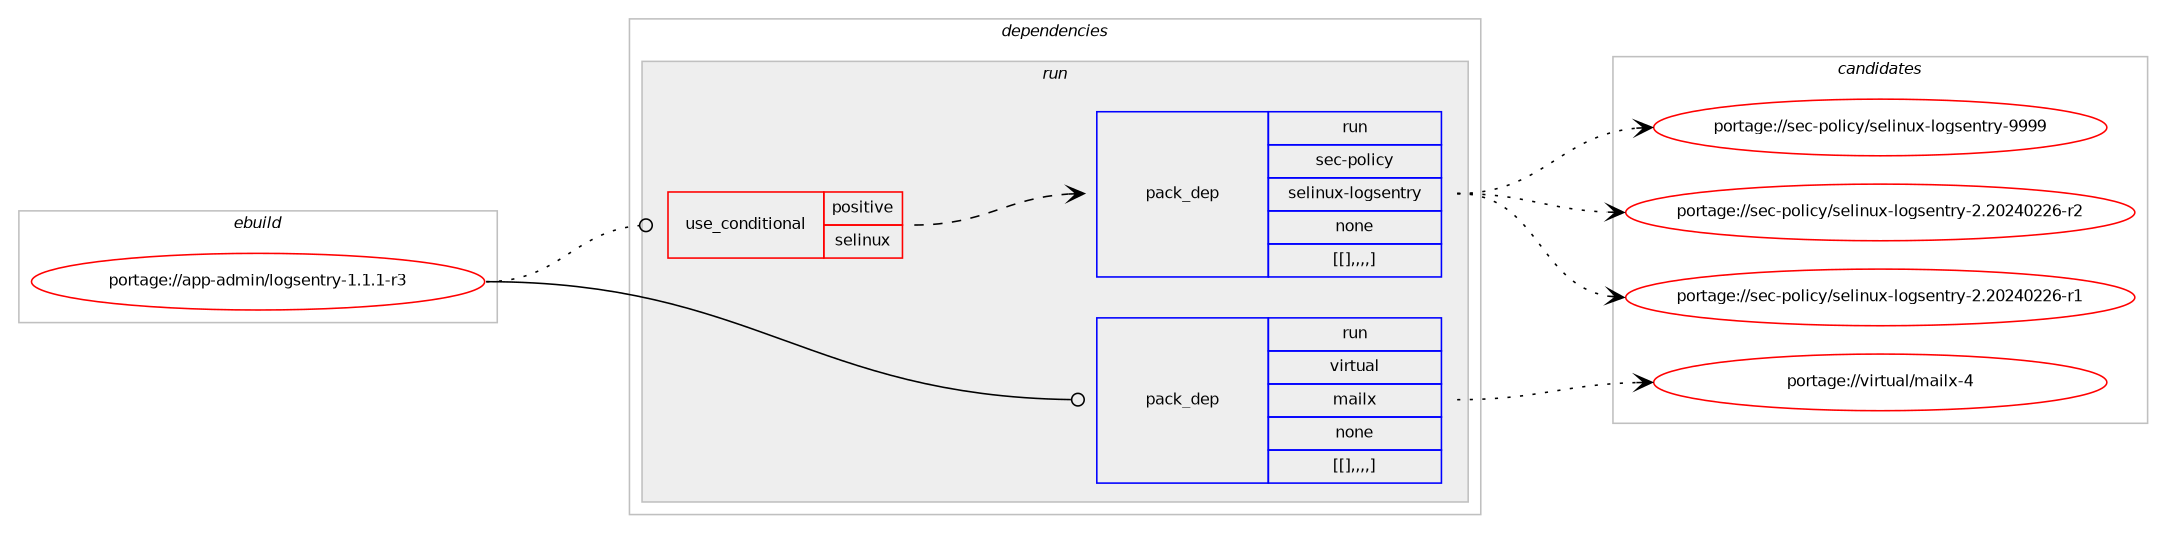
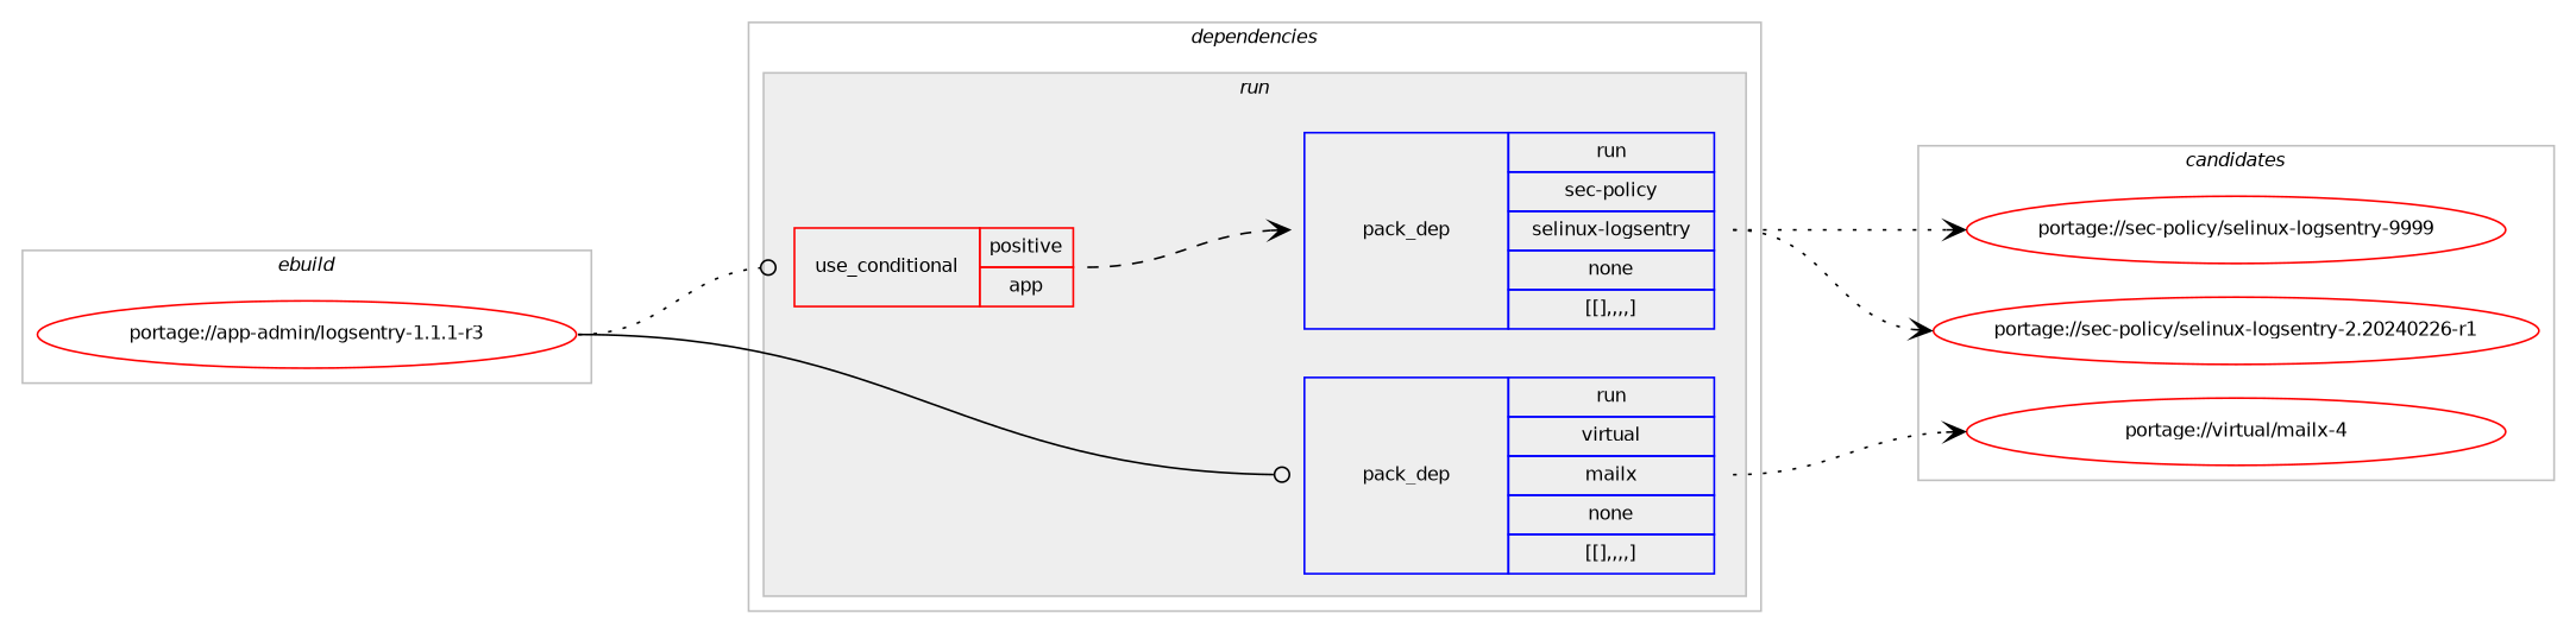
  digraph {
    compound=true
    concentrate=true
    fontname=Helvetica
    fontsize=10
    newrank=true
    rankdir=LR
    ranksep=1.5
    node [color=red fontname=Helvetica fontsize=10]
    edge [arrowhead=vee headport=w style=dotted tailport=e weight=100]
    n1 [label="portage://app-admin/logsentry-1.1.1-r3" width=4]
    n2 [color=blue label=<<TABLE BORDER="0" CELLBORDER="1" CELLSPACING="0" CELLPADDING="4" WIDTH="220"><TR><TD ROWSPAN="6" CELLPADDING="30">pack_dep</TD></TR><TR><TD WIDTH="110">run</TD></TR><TR><TD>sec-policy</TD></TR><TR><TD>selinux-logsentry</TD></TR><TR><TD>none</TD></TR><TR><TD>[[],,,,]</TD></TR></TABLE>> shape=none]
-   n3 [label=<<TABLE BORDER="0" CELLBORDER="1" CELLSPACING="0" CELLPADDING="4"><TR><TD ROWSPAN="3" CELLPADDING="10">use_conditional</TD></TR><TR><TD>positive</TD></TR><TR><TD>selinux</TD></TR></TABLE>> shape=none]
+   n3 [label=<<TABLE BORDER="0" CELLBORDER="1" CELLSPACING="0" CELLPADDING="4"><TR><TD ROWSPAN="3" CELLPADDING="10">use_conditional</TD></TR><TR><TD>positive</TD></TR><TR><TD>app</TD></TR></TABLE>> shape=none]
    n4 [color=blue label=<<TABLE BORDER="0" CELLBORDER="1" CELLSPACING="0" CELLPADDING="4" WIDTH="220"><TR><TD ROWSPAN="6" CELLPADDING="30">pack_dep</TD></TR><TR><TD WIDTH="110">run</TD></TR><TR><TD>virtual</TD></TR><TR><TD>mailx</TD></TR><TR><TD>none</TD></TR><TR><TD>[[],,,,]</TD></TR></TABLE>> shape=none]
    n5 [label="portage://sec-policy/selinux-logsentry-9999" width=4]
-   n6 [label="portage://sec-policy/selinux-logsentry-2.20240226-r2" width=4]
    n7 [label="portage://sec-policy/selinux-logsentry-2.20240226-r1" width=4]
    n8 [label="portage://virtual/mailx-4" width=4]
    subgraph cluster_1 {
      color=gray
      label=<<i>ebuild</i>>
      n1
    }
    subgraph cluster_2 {
      color=gray
      label=<<i>dependencies</i>>
      subgraph cluster_3 {
        color=gray
        fillcolor="#eeeeee"
        label=<<i>compile</i>>
        style=filled
      }
      subgraph cluster_4 {
        color=gray
        fillcolor="#eeeeee"
        label=<<i>compile and run</i>>
        style=filled
      }
      subgraph cluster_5 {
        color=gray
        fillcolor="#eeeeee"
        label=<<i>run</i>>
        style=filled
        subgraph sub_6 {
          color=gray
          fillcolor="#eeeeee"
          label=<<i>run</i>>
          style=filled
          n3
          subgraph sub_7 {
            color=gray
            fillcolor="#eeeeee"
            label=<<i>run</i>>
            style=filled
            n2
          }
        }
        subgraph sub_8 {
          color=gray
          fillcolor="#eeeeee"
          label=<<i>run</i>>
          style=filled
          n4
        }
      }
    }
    subgraph cluster_9 {
      color=gray
      label=<<i>candidates</i>>
      rank=same
      subgraph sub_10 {
        color=black
        label=<<i>candidates</i>>
        nodesep=1
        rank=same
        n5
-       n6
        n7
      }
      subgraph sub_11 {
        color=black
        label=<<i>candidates</i>>
        nodesep=1
        rank=same
        n8
      }
    }
    n1 -> n3 [arrowhead=odot weight=20]
    n1 -> n4 [arrowhead=odot style=solid weight=20]
    n2 -> n5
-   n2 -> n6
    n2 -> n7
    n3 -> n2 [style=dashed weight=20]
    n4 -> n8
  }
